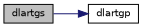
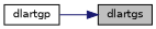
  digraph {
    rankdir=LR
    node [color=black fontname=Helvetica fontsize=10 shape=record style=filled]
    n1 [fillcolor=grey75 fontcolor=black height=0.2 label=dlartgs width=0.4]
    n2 [fillcolor=white height=0.2 label=dlartgp width=0.4]
-   n1 -> n2 [color=midnightblue fontname=Helvetica fontsize=10 labelfontname=Helvetica labelfontsize=10 style=solid]
+   n2 -> n1 [color=midnightblue fontname=Helvetica fontsize=10 labelfontname=Helvetica labelfontsize=10 style=solid]
  }
